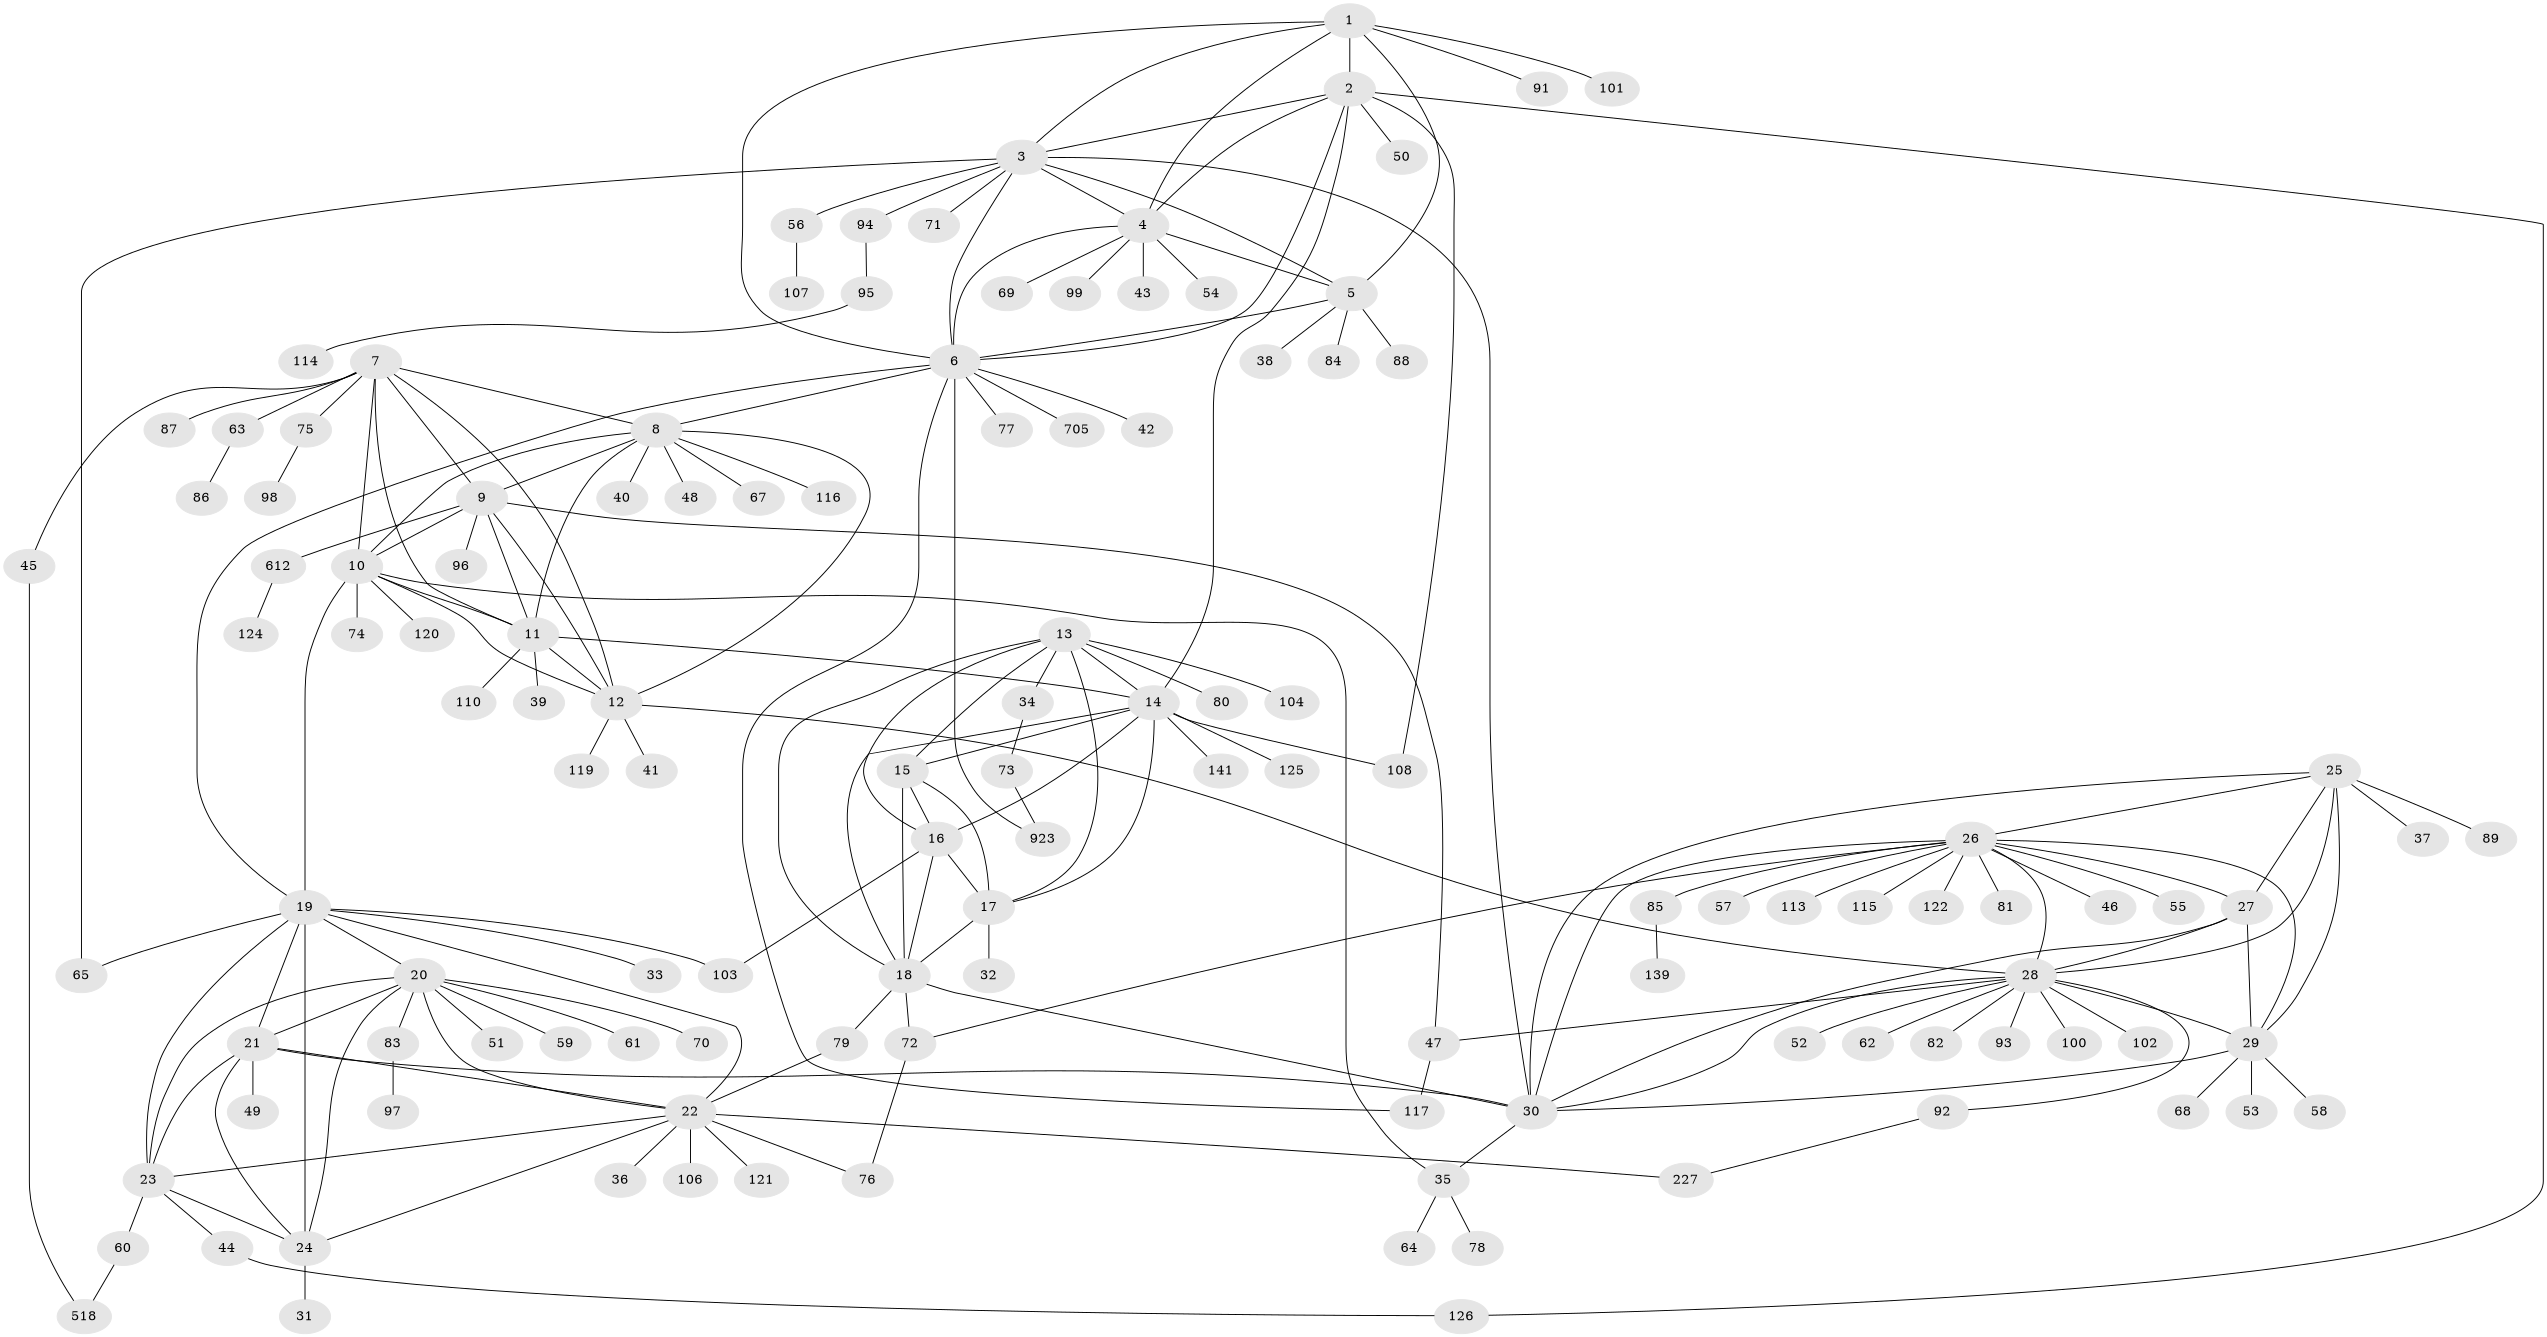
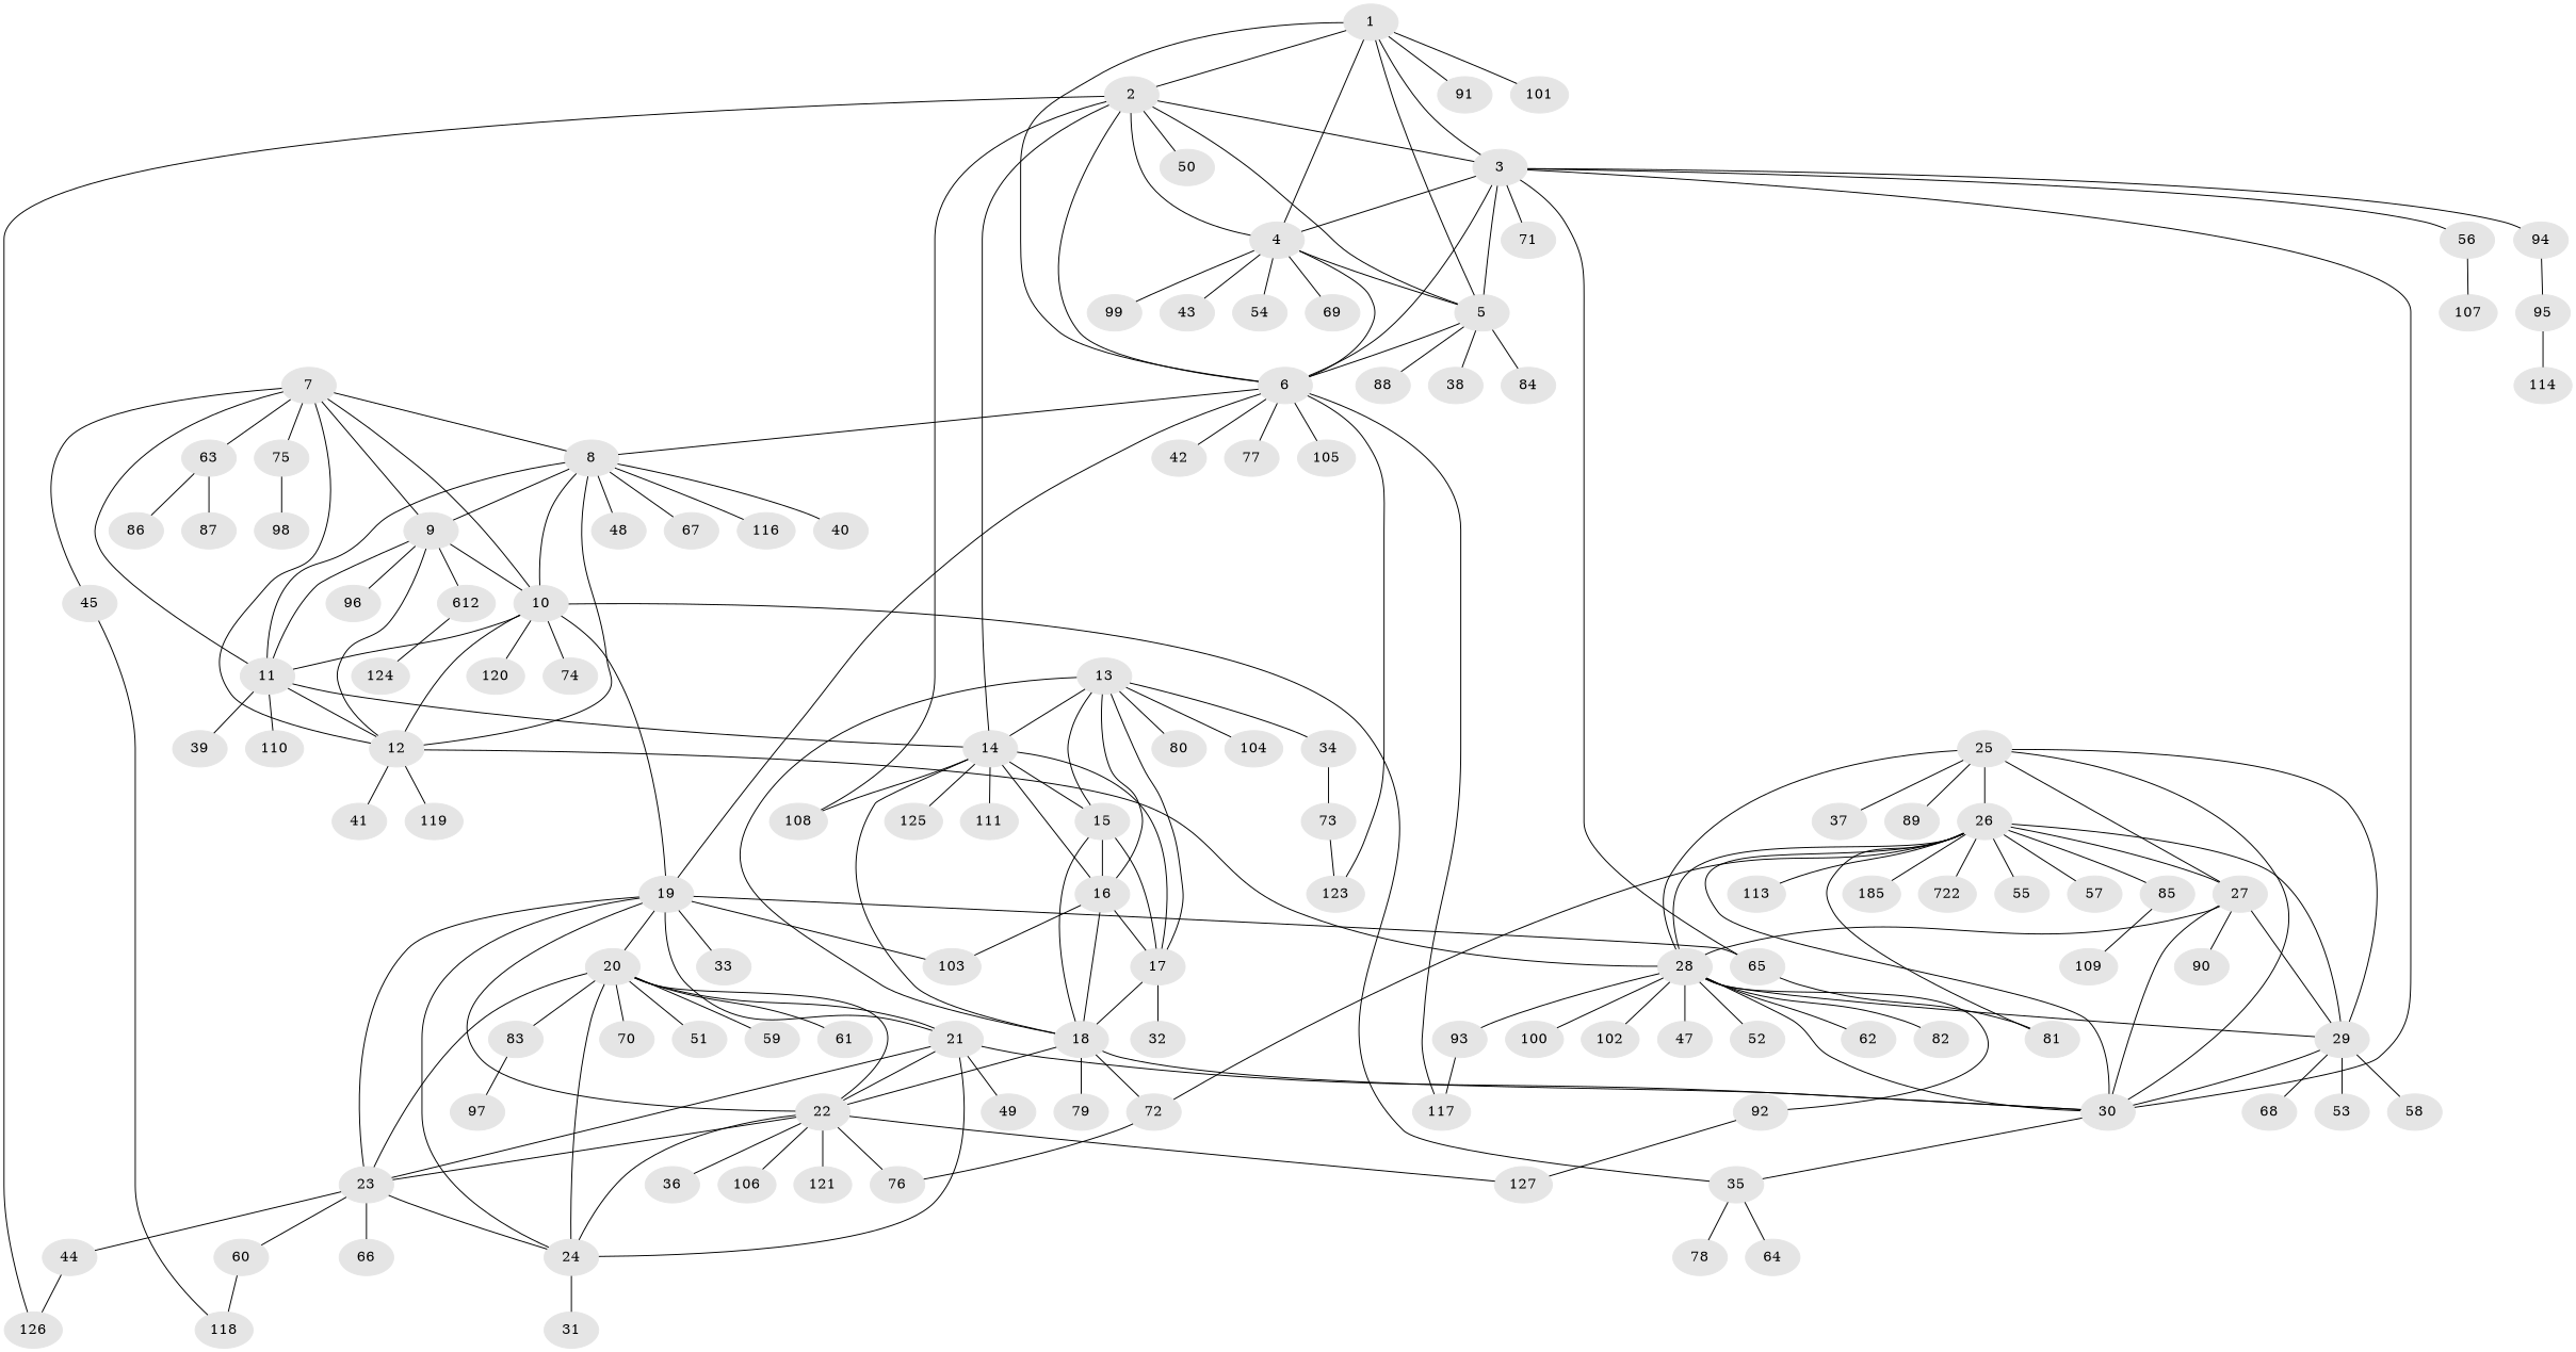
  graph {
    node [color=gray90 style=filled]
    1
    2
    3
    4
    5
    6
    91
    101
    14
    50
    108
    126
    30
    56
    65
    71
    94
    43
    54
    69
    99
    38
    84
    88
    8
    19
    42
    77
-   105 [label=705]
+   105
    117
-   123 [label=923]
+   123
    15
    16
    17
    18
-   111 [label=141]
+   111
    125
    35
    107
    81
    95
    9
    10
    11
    12
    40
    48
    67
    116
    103
    22
    20
    21
    23
    24
    33
    7
    45
    63
    75
    87
    47
    96
    n64 [label=612]
    74
    120
    39
    110
    28
    41
    119
-   118 [label=518]
+   118
    86
    98
    124
    64
    78
    29
    52
    62
    82
    92
    93
    100
    102
    13
    34
    80
    104
    32
    72
    79
    73
    36
    76
    106
    121
-   127 [label=227]
+   127
    51
    59
    61
    70
    83
    49
    44
    60
+   66
    31
    97
    25
    26
    27
    37
    89
-   46
    55
    57
    85
    113
-   115
-   122
+   115 [label=185]
+   122 [label=722]
+   90
    53
    58
    68
-   109 [label=139]
+   109
    114
    1 -- 2
    1 -- 3
    1 -- 4
    1 -- 5
    1 -- 6
    1 -- 91
    1 -- 101
    2 -- 3
    2 -- 4
+   2 -- 5
    2 -- 6
    2 -- 14
    2 -- 50
    2 -- 108
    2 -- 126
    3 -- 4
    3 -- 5
    3 -- 6
    3 -- 30
    3 -- 56
    3 -- 65
    3 -- 71
    3 -- 94
    4 -- 5
    4 -- 6
    4 -- 43
    4 -- 54
    4 -- 69
    4 -- 99
    5 -- 6
    5 -- 38
    5 -- 84
    5 -- 88
    6 -- 8
    6 -- 19
    6 -- 42
    6 -- 77
    6 -- 105
    6 -- 117
    6 -- 123
    14 -- 108
    14 -- 15
    14 -- 16
    14 -- 17
    14 -- 18
    14 -- 111
    14 -- 125
    30 -- 35
    56 -- 107
+   65 -- 81
    94 -- 95
    8 -- 9
    8 -- 10
    8 -- 11
    8 -- 12
    8 -- 40
    8 -- 48
    8 -- 67
    8 -- 116
    19 -- 65
    19 -- 103
    19 -- 22
    19 -- 20
    19 -- 21
    19 -- 23
    19 -- 24
    19 -- 33
    15 -- 16
    15 -- 17
    15 -- 18
    16 -- 17
    16 -- 18
    16 -- 103
    17 -- 18
    17 -- 32
    18 -- 30
-   79 -- 22
+   18 -- 22
    18 -- 72
    18 -- 79
    35 -- 64
    35 -- 78
    95 -- 114
    9 -- 10
    9 -- 11
    9 -- 12
-   9 -- 47
    9 -- 96
    9 -- n64
    10 -- 19
    10 -- 35
    10 -- 11
    10 -- 12
    10 -- 74
    10 -- 120
    11 -- 14
    11 -- 12
    11 -- 39
    11 -- 110
    12 -- 28
    12 -- 41
    12 -- 119
    22 -- 23
    22 -- 24
    22 -- 36
    22 -- 76
    22 -- 106
    22 -- 121
    22 -- 127
    20 -- 22
    20 -- 21
    20 -- 23
    20 -- 24
    20 -- 51
    20 -- 59
    20 -- 61
    20 -- 70
    20 -- 83
    21 -- 30
    21 -- 22
    21 -- 23
    21 -- 24
    21 -- 49
    23 -- 24
    23 -- 44
    23 -- 60
+   23 -- 66
    24 -- 31
    7 -- 8
    7 -- 9
    7 -- 10
    7 -- 11
    7 -- 12
    7 -- 45
    7 -- 63
    7 -- 75
-   7 -- 87
+   63 -- 87
    45 -- 118
    63 -- 86
    75 -- 98
    n64 -- 124
    28 -- 30
    28 -- 47
    28 -- 29
    28 -- 52
    28 -- 62
    28 -- 82
    28 -- 92
    28 -- 93
    28 -- 100
    28 -- 102
    29 -- 30
    29 -- 53
    29 -- 58
    29 -- 68
    92 -- 127
-   47 -- 117
+   93 -- 117
    13 -- 14
    13 -- 15
    13 -- 16
    13 -- 17
    13 -- 18
    13 -- 34
    13 -- 80
    13 -- 104
    34 -- 73
    72 -- 76
    73 -- 123
    83 -- 97
    44 -- 126
    60 -- 118
    25 -- 30
    25 -- 28
    25 -- 29
    25 -- 26
    25 -- 27
    25 -- 37
    25 -- 89
    26 -- 30
    26 -- 81
    26 -- 28
    26 -- 29
    26 -- 72
    26 -- 27
-   26 -- 46
    26 -- 55
    26 -- 57
    26 -- 85
    26 -- 113
    26 -- 115
    26 -- 122
    27 -- 30
    27 -- 28
    27 -- 29
+   27 -- 90
    85 -- 109
  }
